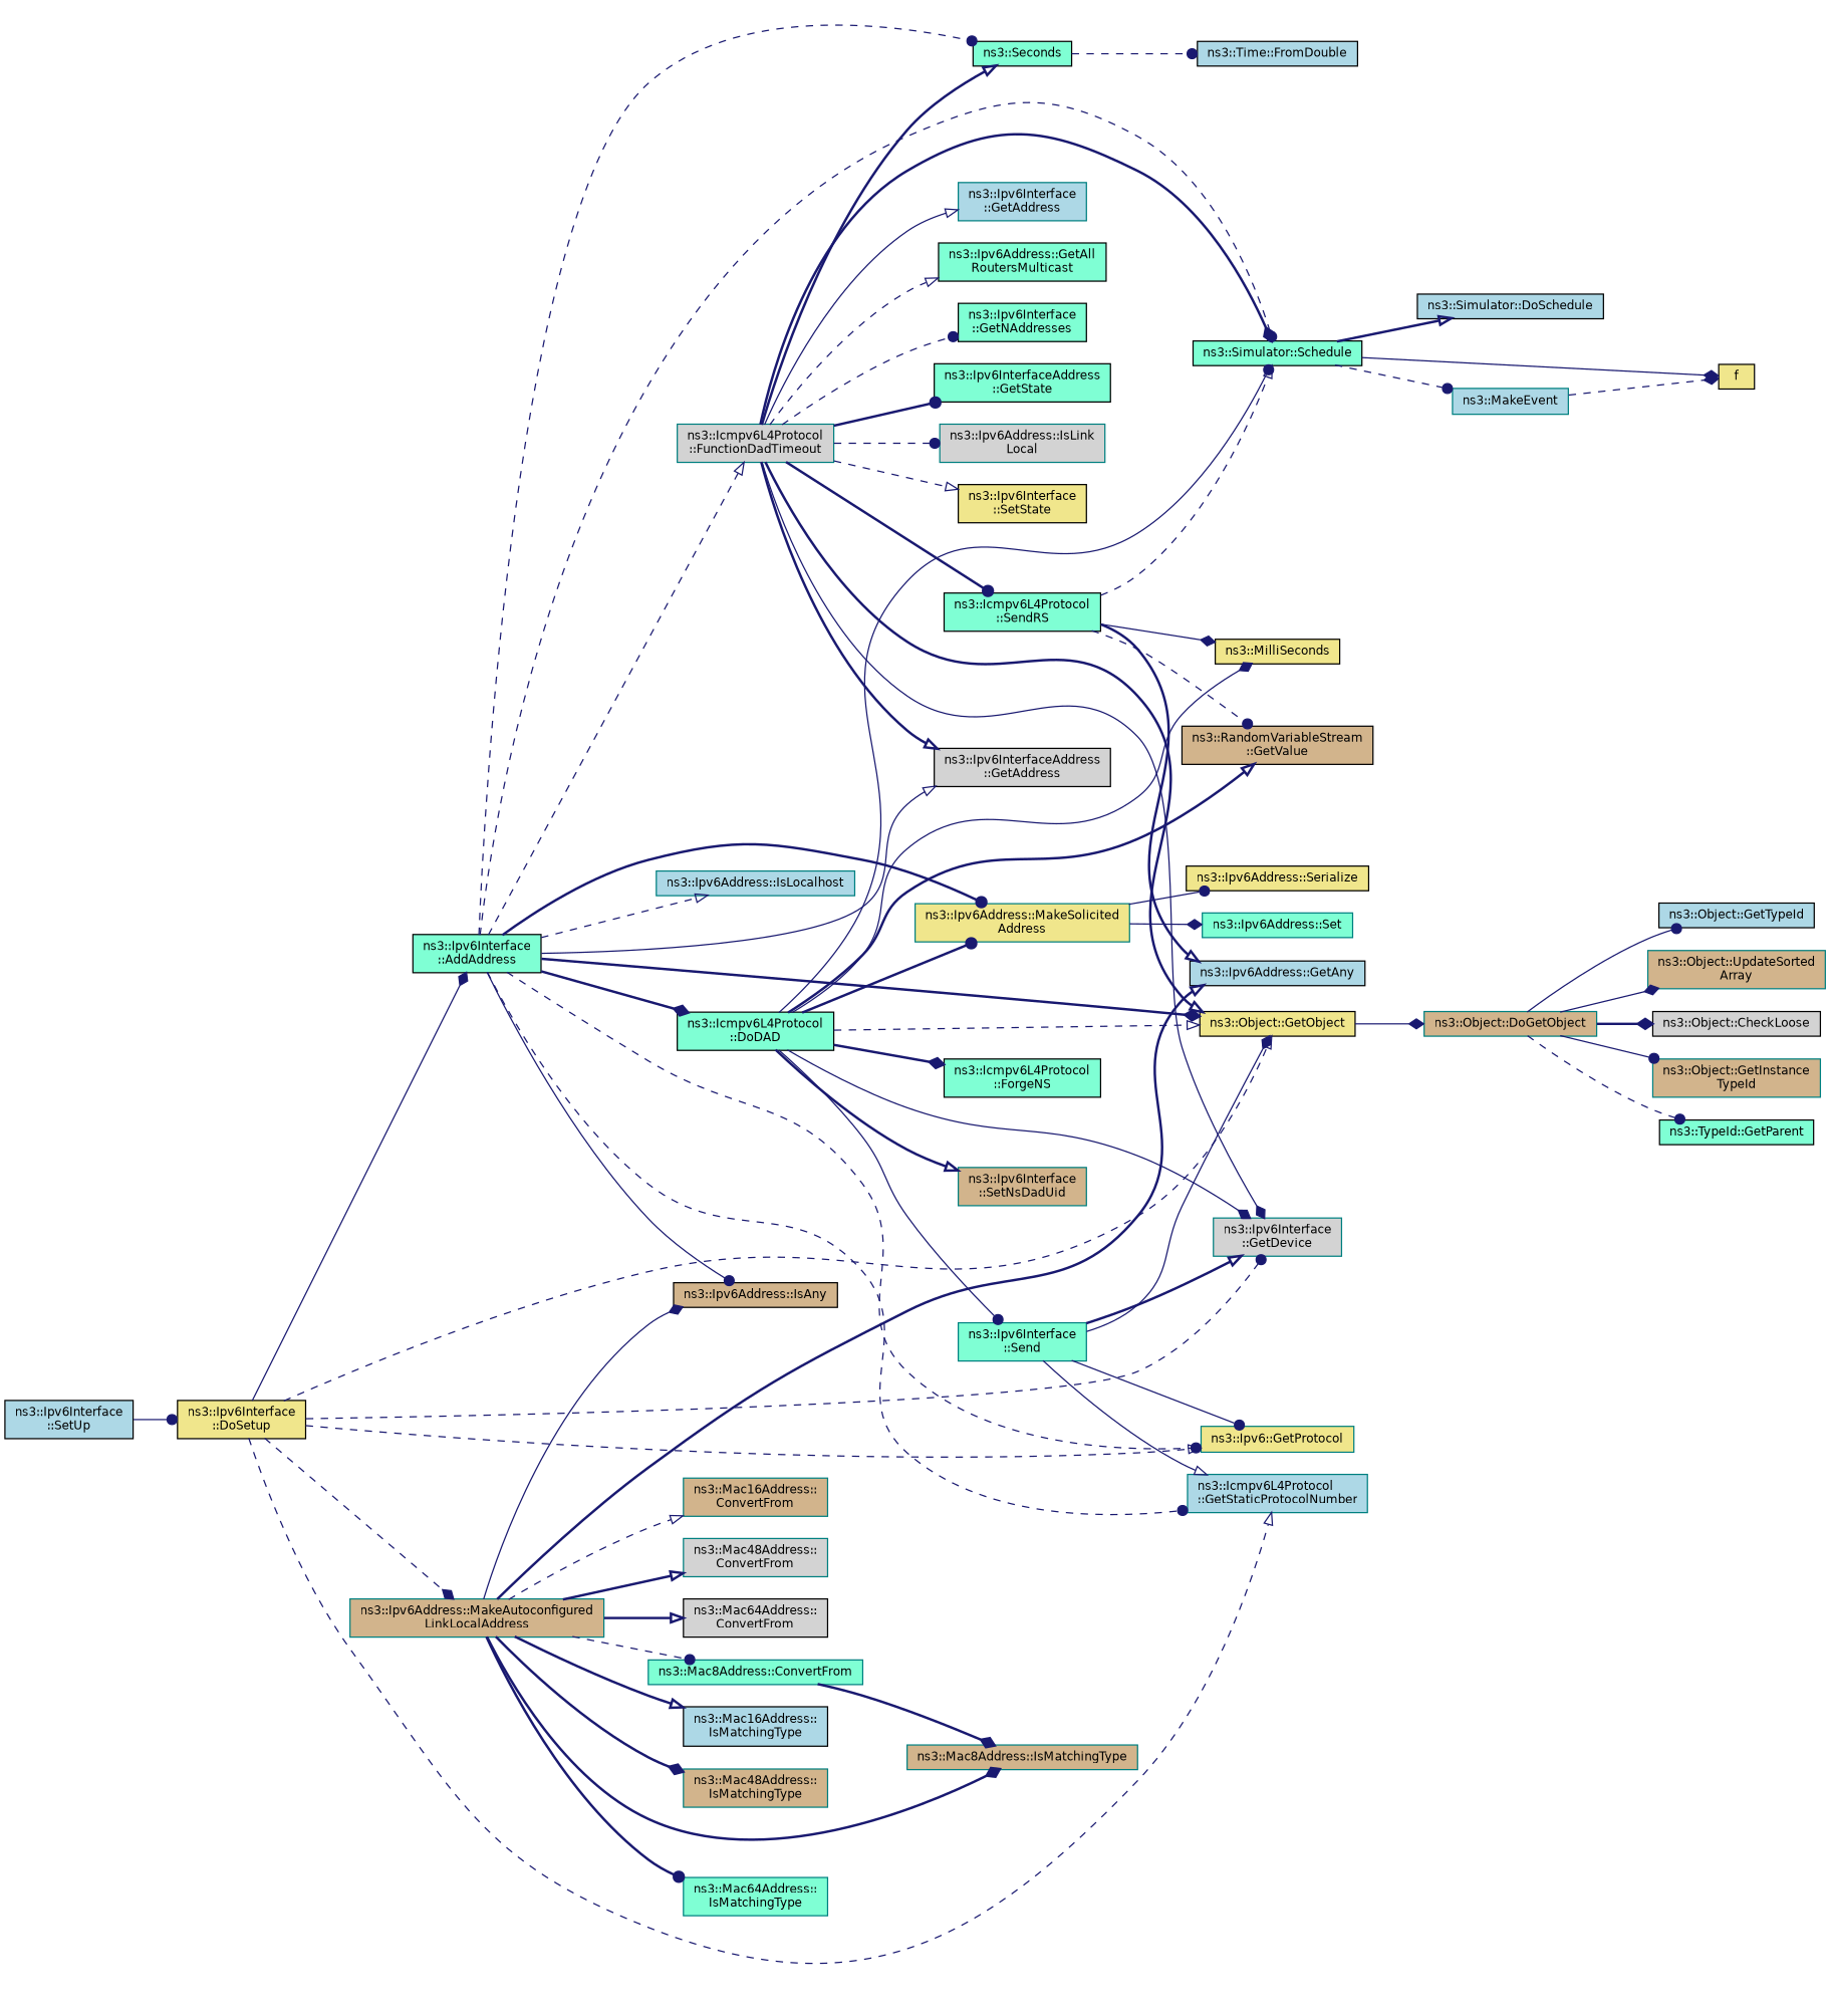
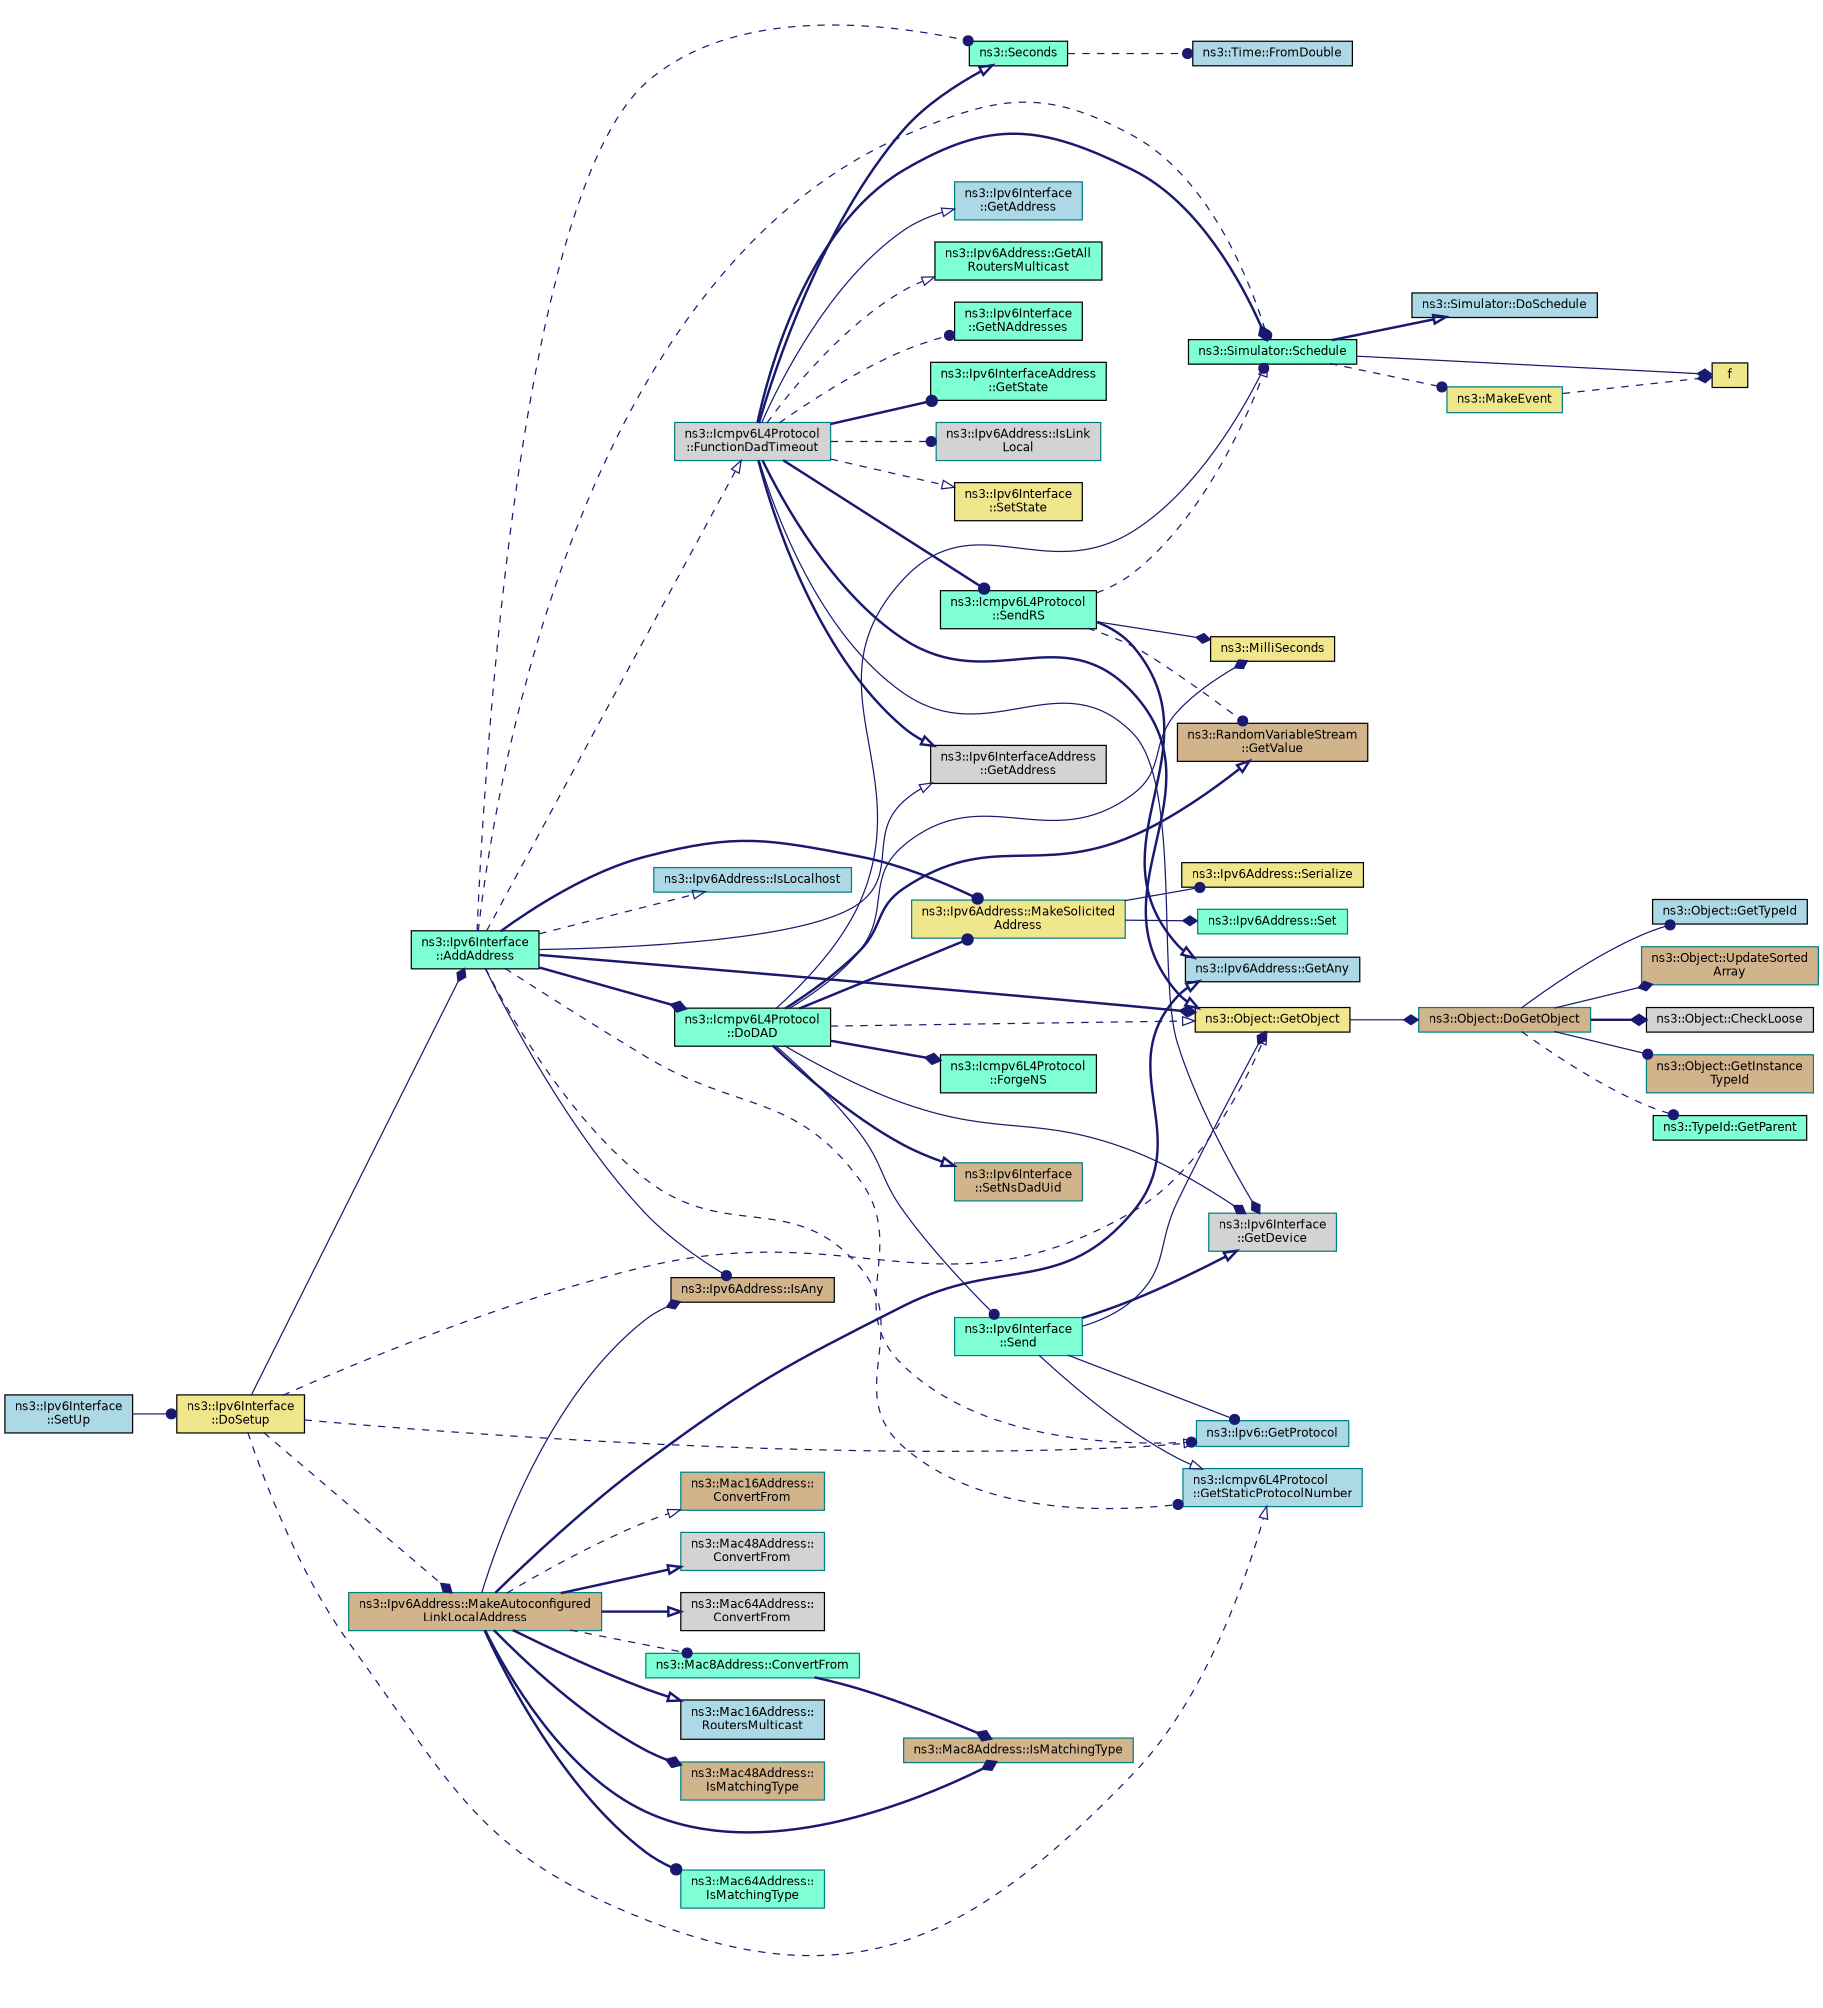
  digraph {
    rankdir=LR
    node [color=black fillcolor=aquamarine fontname=Helvetica fontsize=10 shape=record style=filled]
    edge [arrowhead=dot color=midnightblue fontname=Helvetica fontsize=10 labelfontname=Helvetica labelfontsize=10 style=bold]
    n1 [fillcolor=lightblue fontcolor=black height=0.2 label="ns3::Ipv6Interface\l::SetUp" width=0.4]
    n2 [fillcolor=khaki height=0.2 label="ns3::Ipv6Interface\l::DoSetup" width=0.4]
    n3 [height=0.2 label="ns3::Ipv6Interface\l::AddAddress" width=0.4]
    n4 [color=teal fillcolor=lightgrey height=0.2 label="ns3::Ipv6Interface\l::GetDevice" width=0.4]
    n5 [fillcolor=khaki height=0.2 label="ns3::Object::GetObject" width=0.4]
-   n6 [color=teal fillcolor=khaki height=0.2 label="ns3::Ipv6::GetProtocol" width=0.4]
+   n6 [color=teal fillcolor=lightblue height=0.2 label="ns3::Ipv6::GetProtocol" width=0.4]
    n7 [color=teal fillcolor=lightblue height=0.2 label="ns3::Icmpv6L4Protocol\l::GetStaticProtocolNumber" width=0.4]
    n8 [color=teal fillcolor=tan height=0.2 label="ns3::Ipv6Address::MakeAutoconfigured\lLinkLocalAddress" width=0.4]
    n9 [height=0.2 label="ns3::Icmpv6L4Protocol\l::DoDAD" width=0.4]
    n10 [color=teal fillcolor=khaki height=0.2 label="ns3::Ipv6Address::MakeSolicited\lAddress" width=0.4]
    n11 [height=0.2 label="ns3::Simulator::Schedule" width=0.4]
    n12 [color=teal fillcolor=lightgrey height=0.2 label="ns3::Icmpv6L4Protocol\l::FunctionDadTimeout" width=0.4]
    n13 [fillcolor=lightgrey height=0.2 label="ns3::Ipv6InterfaceAddress\l::GetAddress" width=0.4]
    n14 [height=0.2 label="ns3::Seconds" width=0.4]
    n15 [fillcolor=tan height=0.2 label="ns3::Ipv6Address::IsAny" width=0.4]
    n16 [color=teal fillcolor=lightblue height=0.2 label="ns3::Ipv6Address::IsLocalhost" width=0.4]
    n17 [color=teal fillcolor=tan height=0.2 label="ns3::Object::DoGetObject" width=0.4]
    n18 [fillcolor=lightblue height=0.2 label="ns3::Ipv6Address::GetAny" width=0.4]
    n19 [color=teal fillcolor=tan height=0.2 label="ns3::Mac16Address::\lConvertFrom" width=0.4]
    n20 [color=teal fillcolor=lightgrey height=0.2 label="ns3::Mac48Address::\lConvertFrom" width=0.4]
    n21 [fillcolor=lightgrey height=0.2 label="ns3::Mac64Address::\lConvertFrom" width=0.4]
    n22 [color=teal height=0.2 label="ns3::Mac8Address::ConvertFrom" width=0.4]
    n23 [color=teal fillcolor=tan height=0.2 label="ns3::Mac8Address::IsMatchingType" width=0.4]
-   n24 [fillcolor=lightblue height=0.2 label="ns3::Mac16Address::\lIsMatchingType" width=0.4]
+   n24 [fillcolor=lightblue height=0.2 label="ns3::Mac16Address::\lRoutersMulticast" width=0.4]
    n25 [color=teal fillcolor=tan height=0.2 label="ns3::Mac48Address::\lIsMatchingType" width=0.4]
    n26 [color=teal height=0.2 label="ns3::Mac64Address::\lIsMatchingType" width=0.4]
    n27 [height=0.2 label="ns3::Icmpv6L4Protocol\l::ForgeNS" width=0.4]
    n28 [fillcolor=tan height=0.2 label="ns3::RandomVariableStream\l::GetValue" width=0.4]
    n29 [fillcolor=khaki height=0.2 label="ns3::MilliSeconds" width=0.4]
    n30 [color=teal height=0.2 label="ns3::Ipv6Interface\l::Send" width=0.4]
    n31 [color=teal fillcolor=tan height=0.2 label="ns3::Ipv6Interface\l::SetNsDadUid" width=0.4]
    n32 [fillcolor=khaki height=0.2 label="ns3::Ipv6Address::Serialize" width=0.4]
    n33 [color=teal height=0.2 label="ns3::Ipv6Address::Set" width=0.4]
    n34 [fillcolor=lightblue height=0.2 label="ns3::Simulator::DoSchedule" width=0.4]
    n35 [fillcolor=khaki height=0.2 label=f width=0.4]
-   n36 [color=teal fillcolor=lightblue height=0.2 label="ns3::MakeEvent" width=0.4]
+   n36 [color=teal fillcolor=khaki height=0.2 label="ns3::MakeEvent" width=0.4]
    n37 [color=teal fillcolor=lightblue height=0.2 label="ns3::Ipv6Interface\l::GetAddress" width=0.4]
    n38 [height=0.2 label="ns3::Ipv6Address::GetAll\lRoutersMulticast" width=0.4]
    n39 [height=0.2 label="ns3::Ipv6Interface\l::GetNAddresses" width=0.4]
    n40 [height=0.2 label="ns3::Ipv6InterfaceAddress\l::GetState" width=0.4]
    n41 [color=teal fillcolor=lightgrey height=0.2 label="ns3::Ipv6Address::IsLink\lLocal" width=0.4]
    n42 [height=0.2 label="ns3::Icmpv6L4Protocol\l::SendRS" width=0.4]
    n43 [fillcolor=khaki height=0.2 label="ns3::Ipv6Interface\l::SetState" width=0.4]
    n44 [fillcolor=lightblue height=0.2 label="ns3::Time::FromDouble" width=0.4]
    n45 [fillcolor=lightgrey height=0.2 label="ns3::Object::CheckLoose" width=0.4]
    n46 [color=teal fillcolor=tan height=0.2 label="ns3::Object::GetInstance\lTypeId" width=0.4]
    n47 [height=0.2 label="ns3::TypeId::GetParent" width=0.4]
    n48 [fillcolor=lightblue height=0.2 label="ns3::Object::GetTypeId" width=0.4]
    n49 [color=teal fillcolor=tan height=0.2 label="ns3::Object::UpdateSorted\lArray" width=0.4]
    n1 -> n2 [style=solid]
    n2 -> n3 [arrowhead=diamond style=solid]
-   n2 -> n4 [style=dashed]
    n2 -> n5 [arrowhead=onormal style=dashed]
    n2 -> n6 [arrowhead=onormal style=dashed]
    n2 -> n7 [arrowhead=onormal style=dashed]
    n2 -> n8 [arrowhead=diamond style=dashed]
    n3 -> n5 [arrowhead=diamond]
    n3 -> n6 [style=dashed]
    n3 -> n7 [style=dashed]
    n3 -> n9 [arrowhead=diamond]
    n3 -> n10
    n3 -> n11 [style=dashed]
    n3 -> n12 [arrowhead=onormal style=dashed]
    n3 -> n13 [arrowhead=onormal style=solid]
    n3 -> n14 [style=dashed]
    n3 -> n15 [style=solid]
    n3 -> n16 [arrowhead=onormal style=dashed]
    n5 -> n17 [arrowhead=diamond style=solid]
    n8 -> n15 [arrowhead=diamond style=solid]
    n8 -> n18 [arrowhead=onormal]
    n8 -> n19 [arrowhead=onormal style=dashed]
    n8 -> n20 [arrowhead=onormal]
    n8 -> n21 [arrowhead=onormal]
    n8 -> n22 [style=dashed]
    n8 -> n23 [arrowhead=diamond]
    n8 -> n24 [arrowhead=onormal]
    n8 -> n25 [arrowhead=diamond]
    n8 -> n26
    n9 -> n4 [arrowhead=diamond style=solid]
    n9 -> n5 [arrowhead=onormal style=dashed]
    n9 -> n10
    n9 -> n11 [style=solid]
    n9 -> n27 [arrowhead=diamond]
    n9 -> n28 [arrowhead=onormal]
    n9 -> n29 [arrowhead=diamond style=solid]
    n9 -> n30 [style=solid]
    n9 -> n31 [arrowhead=onormal]
    n10 -> n32 [style=solid]
    n10 -> n33 [arrowhead=diamond style=solid]
    n11 -> n34 [arrowhead=onormal]
    n11 -> n35 [arrowhead=diamond style=solid]
    n11 -> n36 [style=dashed]
    n12 -> n4 [arrowhead=diamond style=solid]
    n12 -> n5 [arrowhead=onormal]
    n12 -> n11 [arrowhead=diamond]
    n12 -> n13 [arrowhead=onormal]
    n12 -> n14 [arrowhead=onormal]
    n12 -> n37 [arrowhead=onormal style=solid]
    n12 -> n38 [arrowhead=onormal style=dashed]
    n12 -> n39 [style=dashed]
    n12 -> n40
    n12 -> n41 [style=dashed]
    n12 -> n42
    n12 -> n43 [arrowhead=onormal style=dashed]
    n14 -> n44 [style=dashed]
    n17 -> n45 [arrowhead=diamond]
    n17 -> n46 [style=solid]
    n17 -> n47 [style=dashed]
    n17 -> n48 [style=solid]
    n17 -> n49 [arrowhead=diamond style=solid]
    n22 -> n23 [arrowhead=diamond]
    n30 -> n4 [arrowhead=onormal]
    n30 -> n5 [arrowhead=diamond style=solid]
    n30 -> n6 [style=solid]
    n30 -> n7 [arrowhead=onormal style=solid]
    n36 -> n35 [arrowhead=diamond style=dashed]
    n42 -> n11 [arrowhead=onormal style=dashed]
    n42 -> n18 [arrowhead=onormal]
    n42 -> n28 [style=dashed]
    n42 -> n29 [arrowhead=diamond style=solid]
  }
